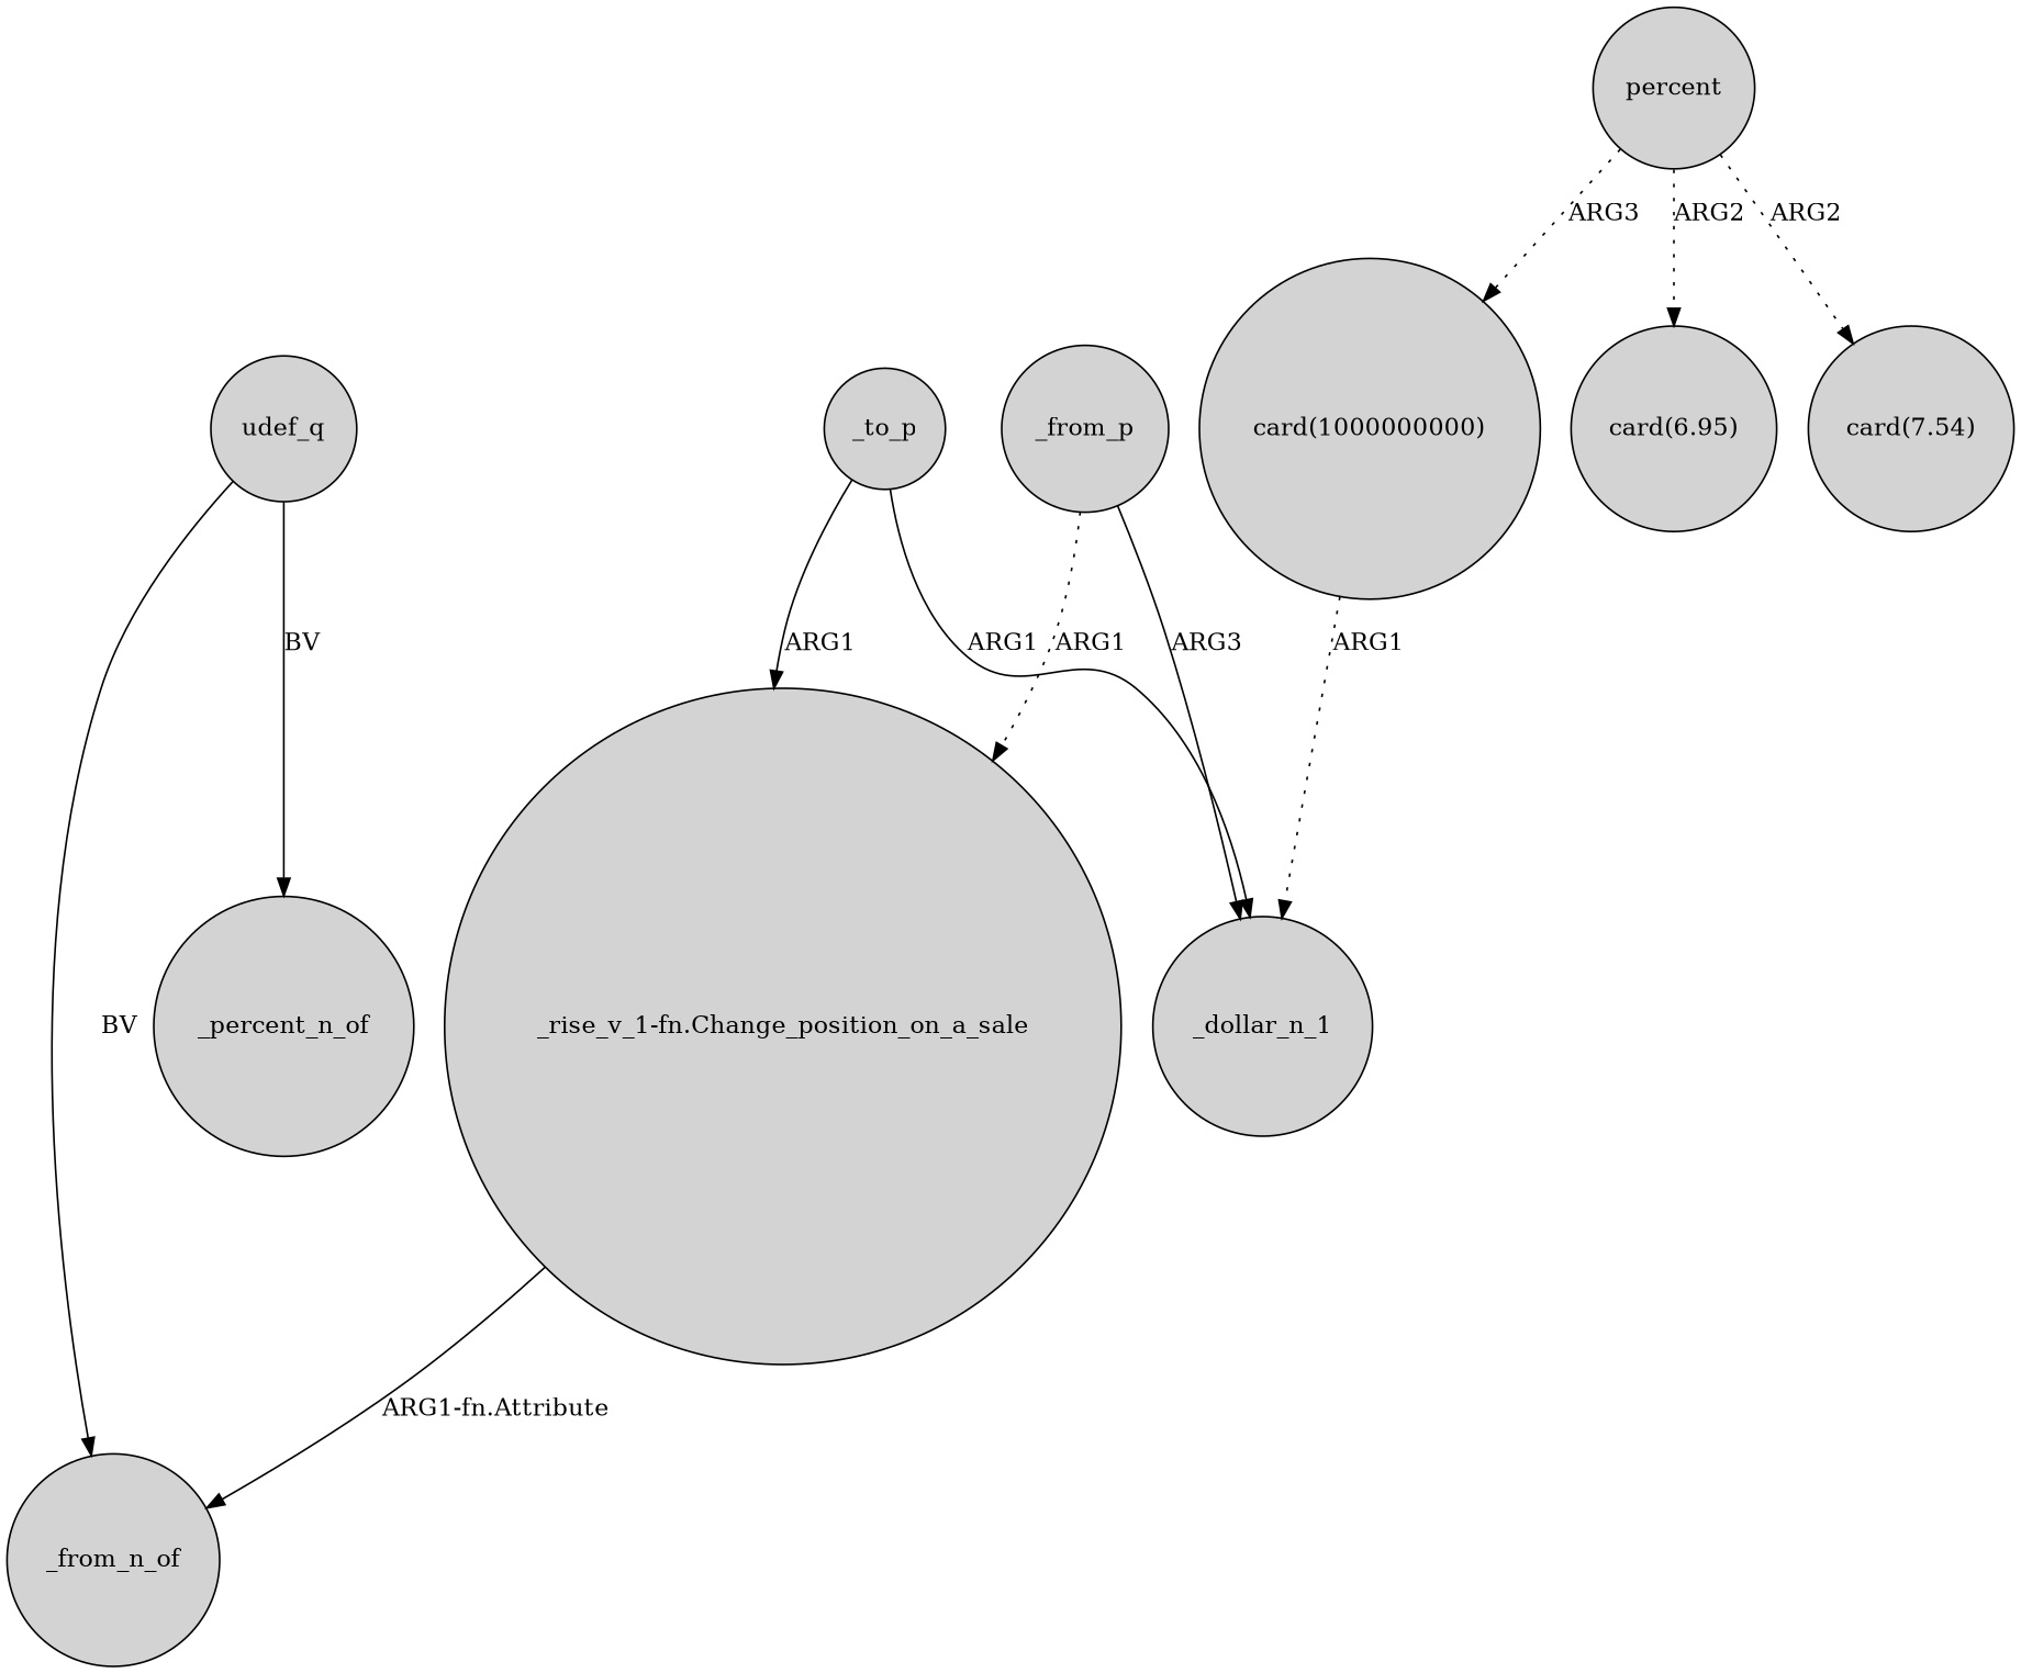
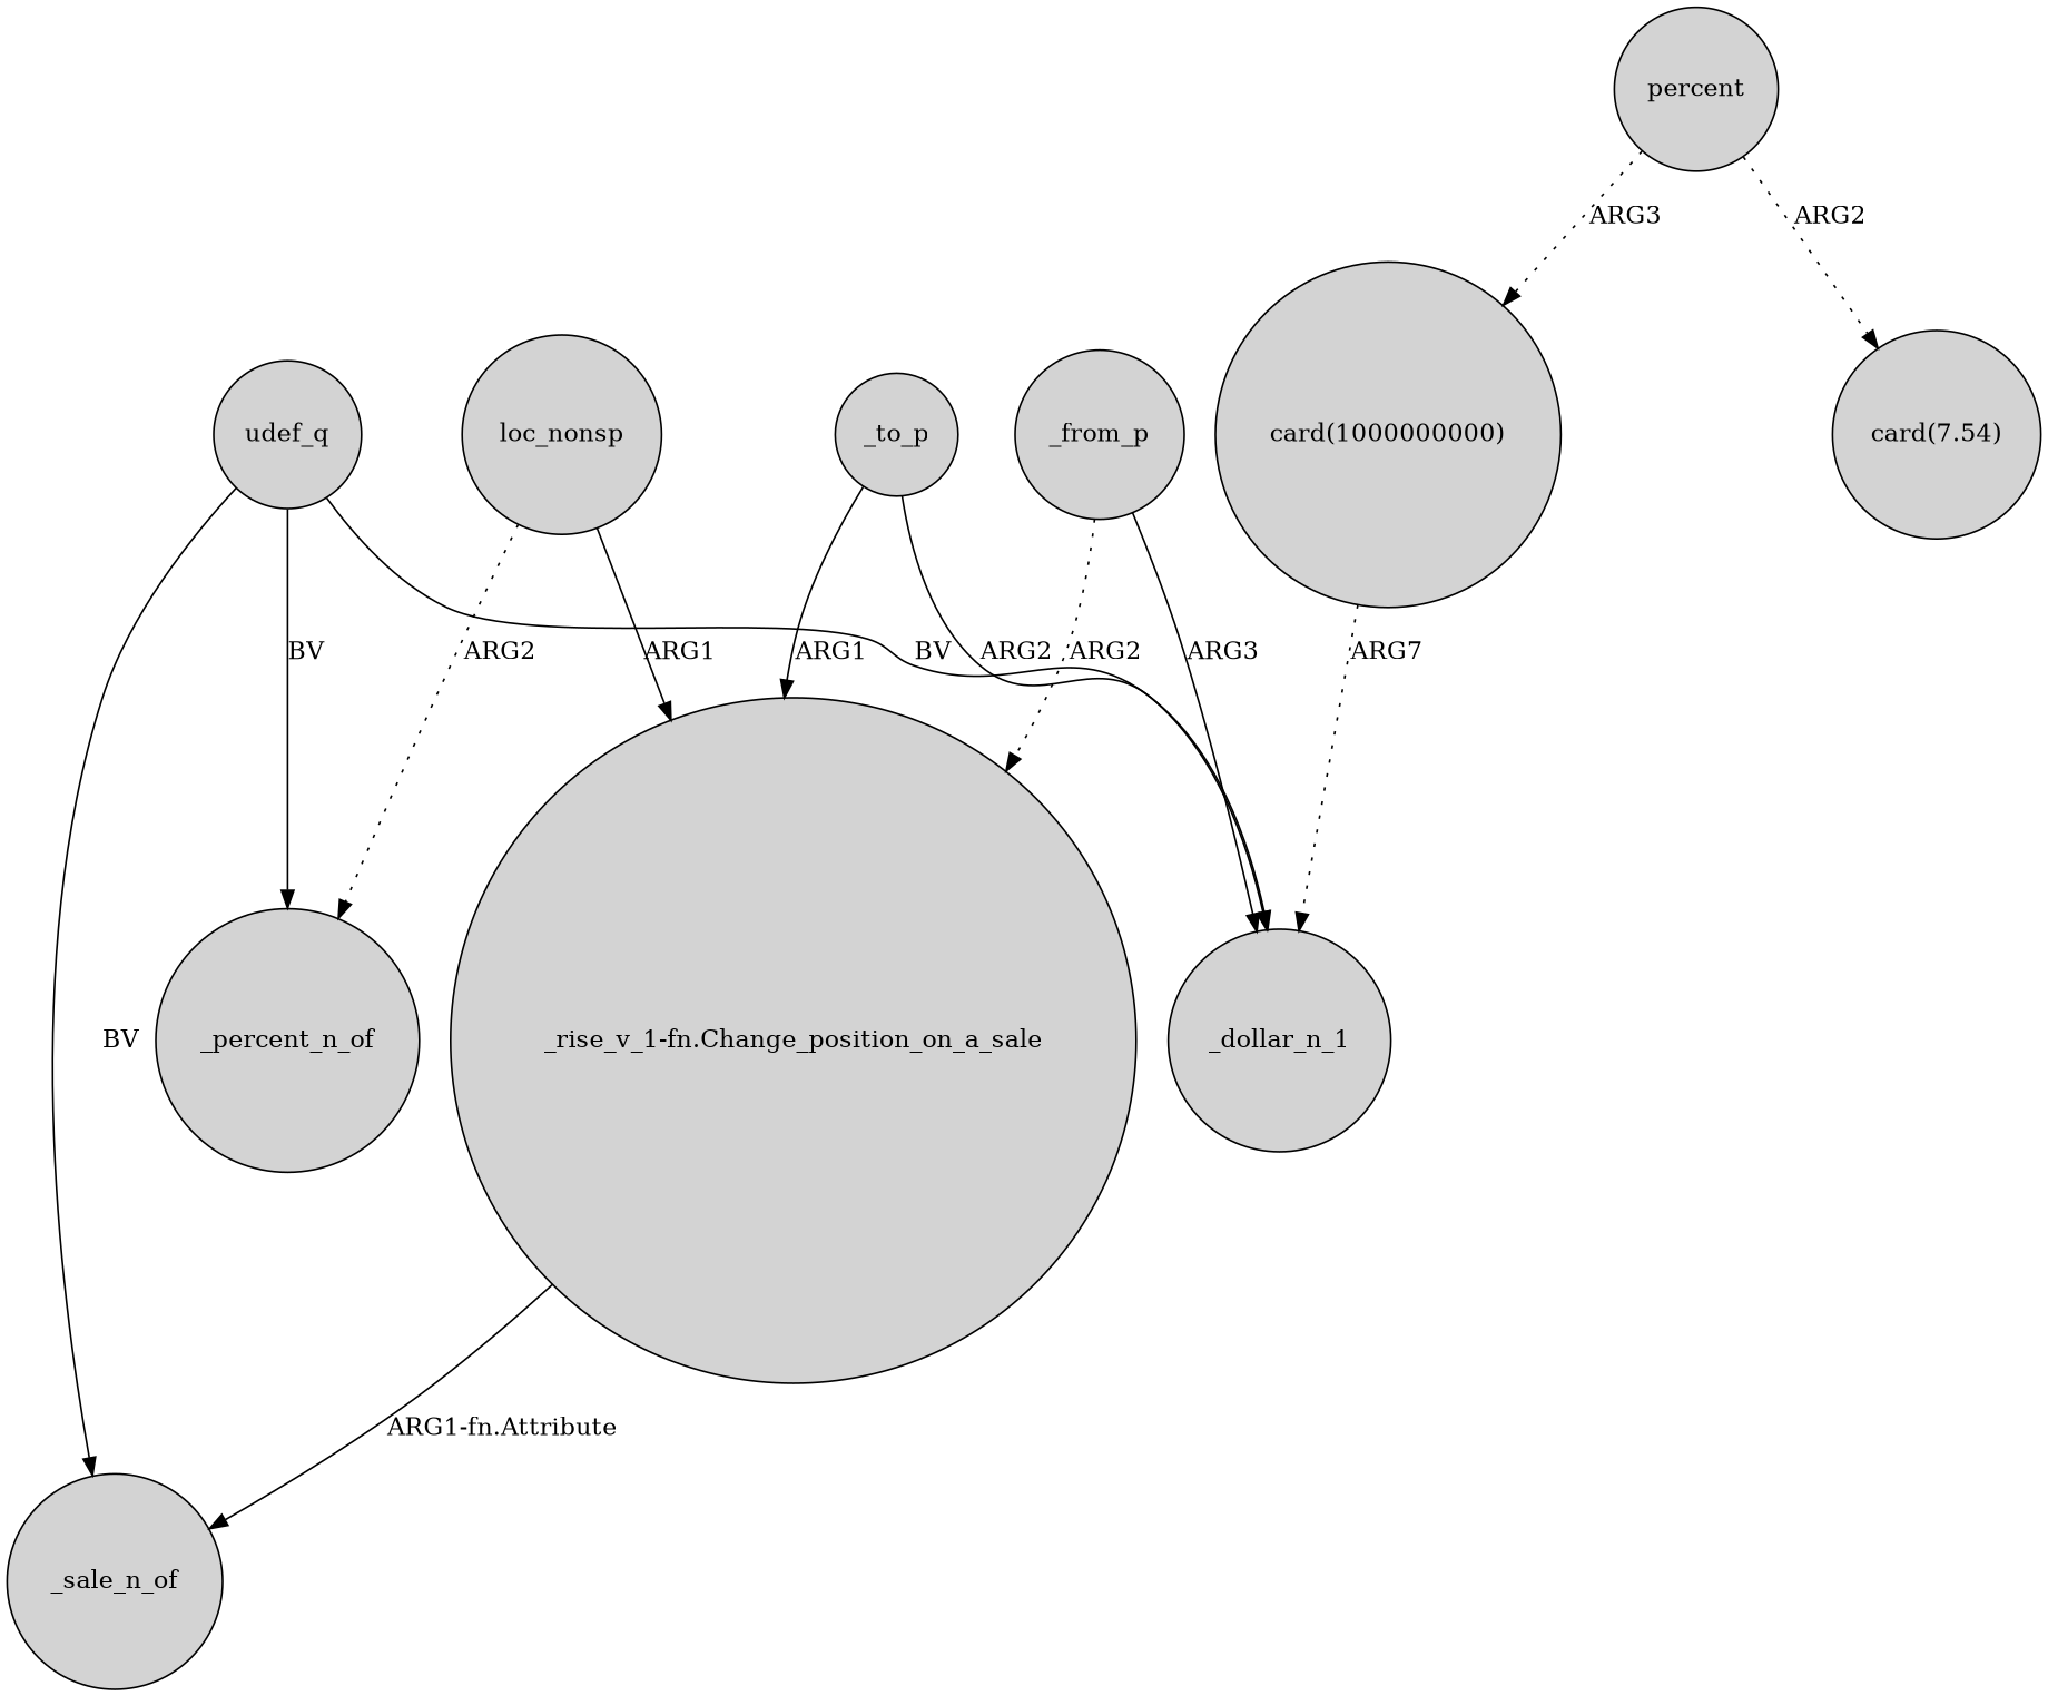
  digraph {
    node [shape=circle style=filled]
    edge [style=solid]
    "card(1000000000)"
    _dollar_n_1
    udef_q
    _percent_n_of
-   _sale_n_of [label=_from_n_of]
+   _sale_n_of
    n6 [label="_rise_v_1-fn.Change_position_on_a_sale"]
    _from_p
    _to_p
    n9 [label=percent]
-   "card(6.95)"
    "card(7.54)"
-   "card(1000000000)" -> _dollar_n_1 [label=ARG1 style=dotted]
+   loc_nonsp
+   "card(1000000000)" -> _dollar_n_1 [label=ARG7 style=dotted]
+   udef_q -> _dollar_n_1 [label=BV]
    udef_q -> _percent_n_of [label=BV]
    udef_q -> _sale_n_of [label=BV]
    n6 -> _sale_n_of [label="ARG1-fn.Attribute"]
    _from_p -> _dollar_n_1 [label=ARG3]
-   _from_p -> n6 [label=ARG1 style=dotted]
-   _to_p -> _dollar_n_1 [label=ARG1]
+   _from_p -> n6 [label=ARG2 style=dotted]
+   _to_p -> _dollar_n_1 [label=ARG2]
    _to_p -> n6 [label=ARG1]
    n9 -> "card(1000000000)" [label=ARG3 style=dotted]
-   n9 -> "card(6.95)" [label=ARG2 style=dotted]
    n9 -> "card(7.54)" [label=ARG2 style=dotted]
+   loc_nonsp -> _percent_n_of [label=ARG2 style=dotted]
+   loc_nonsp -> n6 [label=ARG1]
  }
